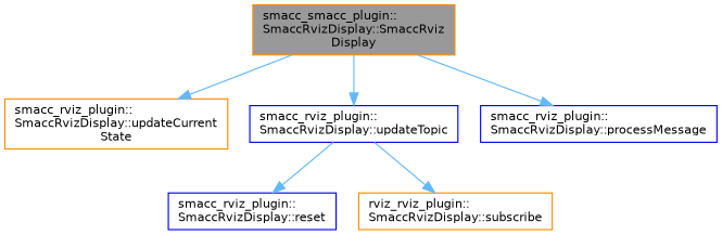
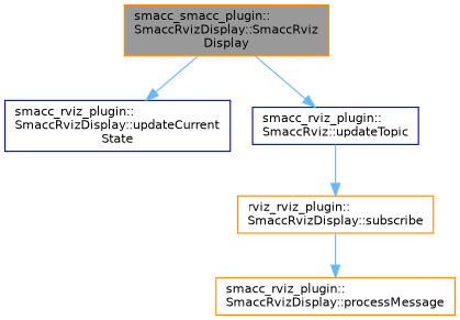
  digraph {
    rankdir=TB
    node [color=darkorange fillcolor=white fontname=Helvetica fontsize=10 shape=box style=filled]
    edge [color=steelblue1 fontname=Helvetica fontsize=10 labelfontname=Helvetica labelfontsize=10 style=solid]
    n1 [fillcolor=grey60 fontcolor=black height=0.2 label="smacc_smacc_plugin::\lSmaccRvizDisplay::SmaccRviz\lDisplay" width=0.4]
-   n2 [height=0.2 label="smacc_rviz_plugin::\lSmaccRvizDisplay::updateCurrent\lState" width=0.4]
-   n3 [color=blue height=0.2 label="smacc_rviz_plugin::\lSmaccRvizDisplay::updateTopic" width=0.4]
-   n4 [color=blue height=0.2 label="smacc_rviz_plugin::\lSmaccRvizDisplay::reset" width=0.4]
+   n2 [color=blue height=0.2 label="smacc_rviz_plugin::\lSmaccRvizDisplay::updateCurrent\lState" width=0.4]
+   n3 [color=blue height=0.2 label="smacc_rviz_plugin::\lSmaccRviz::updateTopic" width=0.4]
    n5 [height=0.2 label="rviz_rviz_plugin::\lSmaccRvizDisplay::subscribe" width=0.4]
-   n6 [color=blue height=0.2 label="smacc_rviz_plugin::\lSmaccRvizDisplay::processMessage" width=0.4]
+   n6 [height=0.2 label="smacc_rviz_plugin::\lSmaccRvizDisplay::processMessage" width=0.4]
    n1 -> n2
    n1 -> n3
-   n3 -> n4
    n3 -> n5
-   n1 -> n6
+   n5 -> n6
  }
